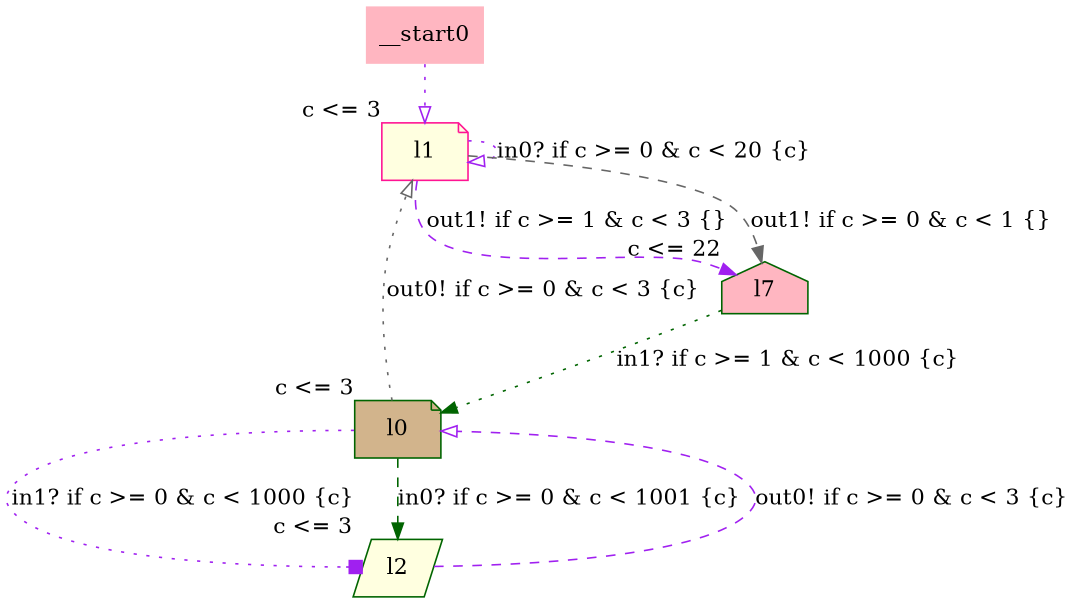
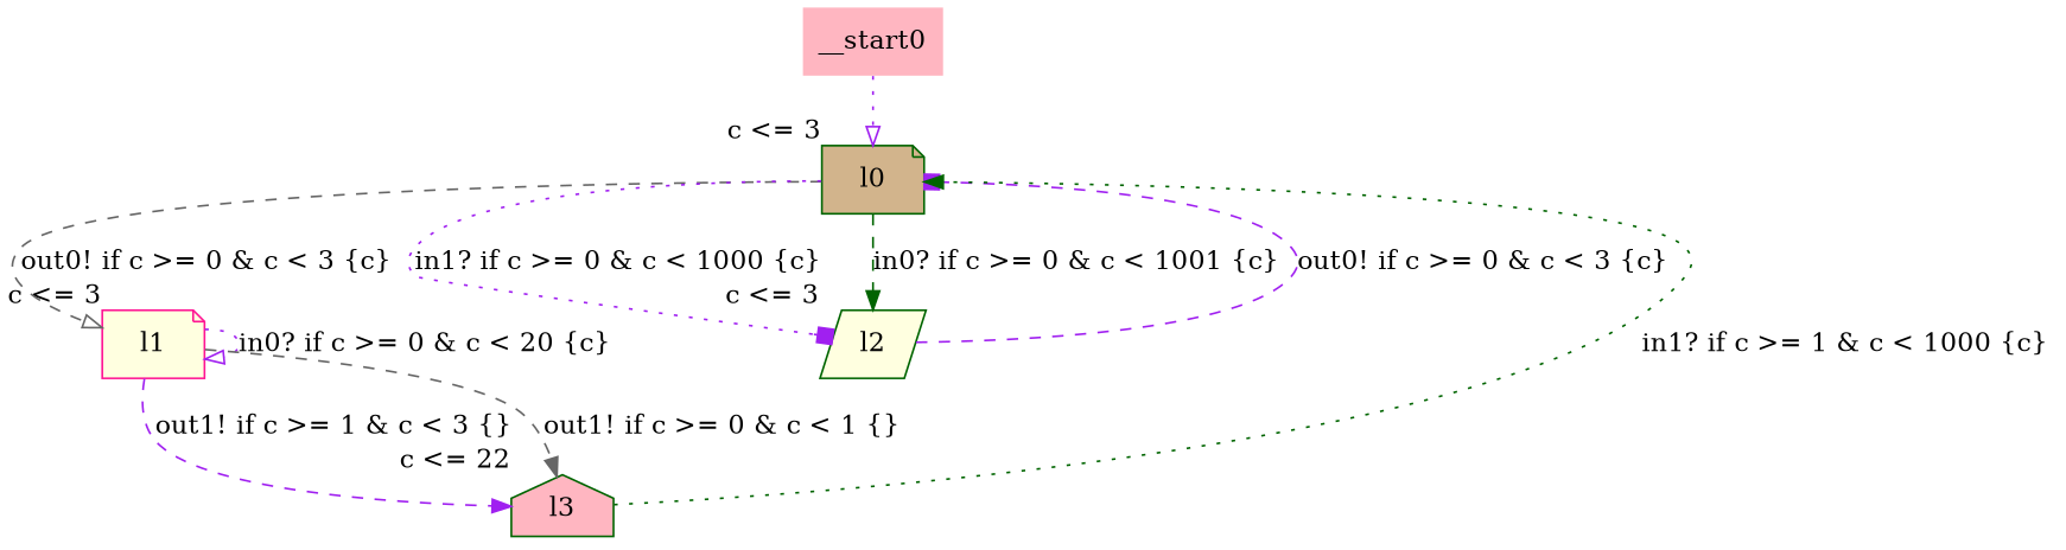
  digraph {
    node [color=darkgreen fillcolor=lightpink shape=note style=filled margin=0 xlabel="c <= 3"]
    edge [arrowhead=normal color=purple style=dashed]
    __start0 [shape=none margin="" xlabel=""]
    n2 [fillcolor=tan label=l0]
    n3 [color=deeppink fillcolor=lightyellow label=l1]
    n4 [fillcolor=lightyellow label=l2 shape=parallelogram]
-   n5 [label=l7 shape=house xlabel="c <= 22"]
-   __start0 -> n3 [arrowhead=onormal style=dotted]
-   n2 -> n3 [arrowhead=onormal color=gray40 label="out0! if c >= 0 & c < 3 {c} " style=dotted]
+   n5 [label=l3 shape=house xlabel="c <= 22"]
+   __start0 -> n2 [arrowhead=onormal style=dotted]
+   n2 -> n3 [arrowhead=onormal color=gray40 label="out0! if c >= 0 & c < 3 {c} "]
    n2 -> n4 [arrowhead=box label="in1? if c >= 0 & c < 1000 {c} " style=dotted]
    n2 -> n4 [color=darkgreen label="in0? if c >= 0 & c < 1001 {c} "]
    n3 -> n3 [arrowhead=onormal label="in0? if c >= 0 & c < 20 {c} " style=dotted]
    n3 -> n5 [label="out1! if c >= 1 & c < 3 {} "]
    n3 -> n5 [color=gray40 label="out1! if c >= 0 & c < 1 {} "]
-   n4 -> n2 [arrowhead=onormal label="out0! if c >= 0 & c < 3 {c} "]
+   n4 -> n2 [arrowhead=box label="out0! if c >= 0 & c < 3 {c} "]
    n5 -> n2 [color=darkgreen label="in1? if c >= 1 & c < 1000 {c} " style=dotted]
  }
